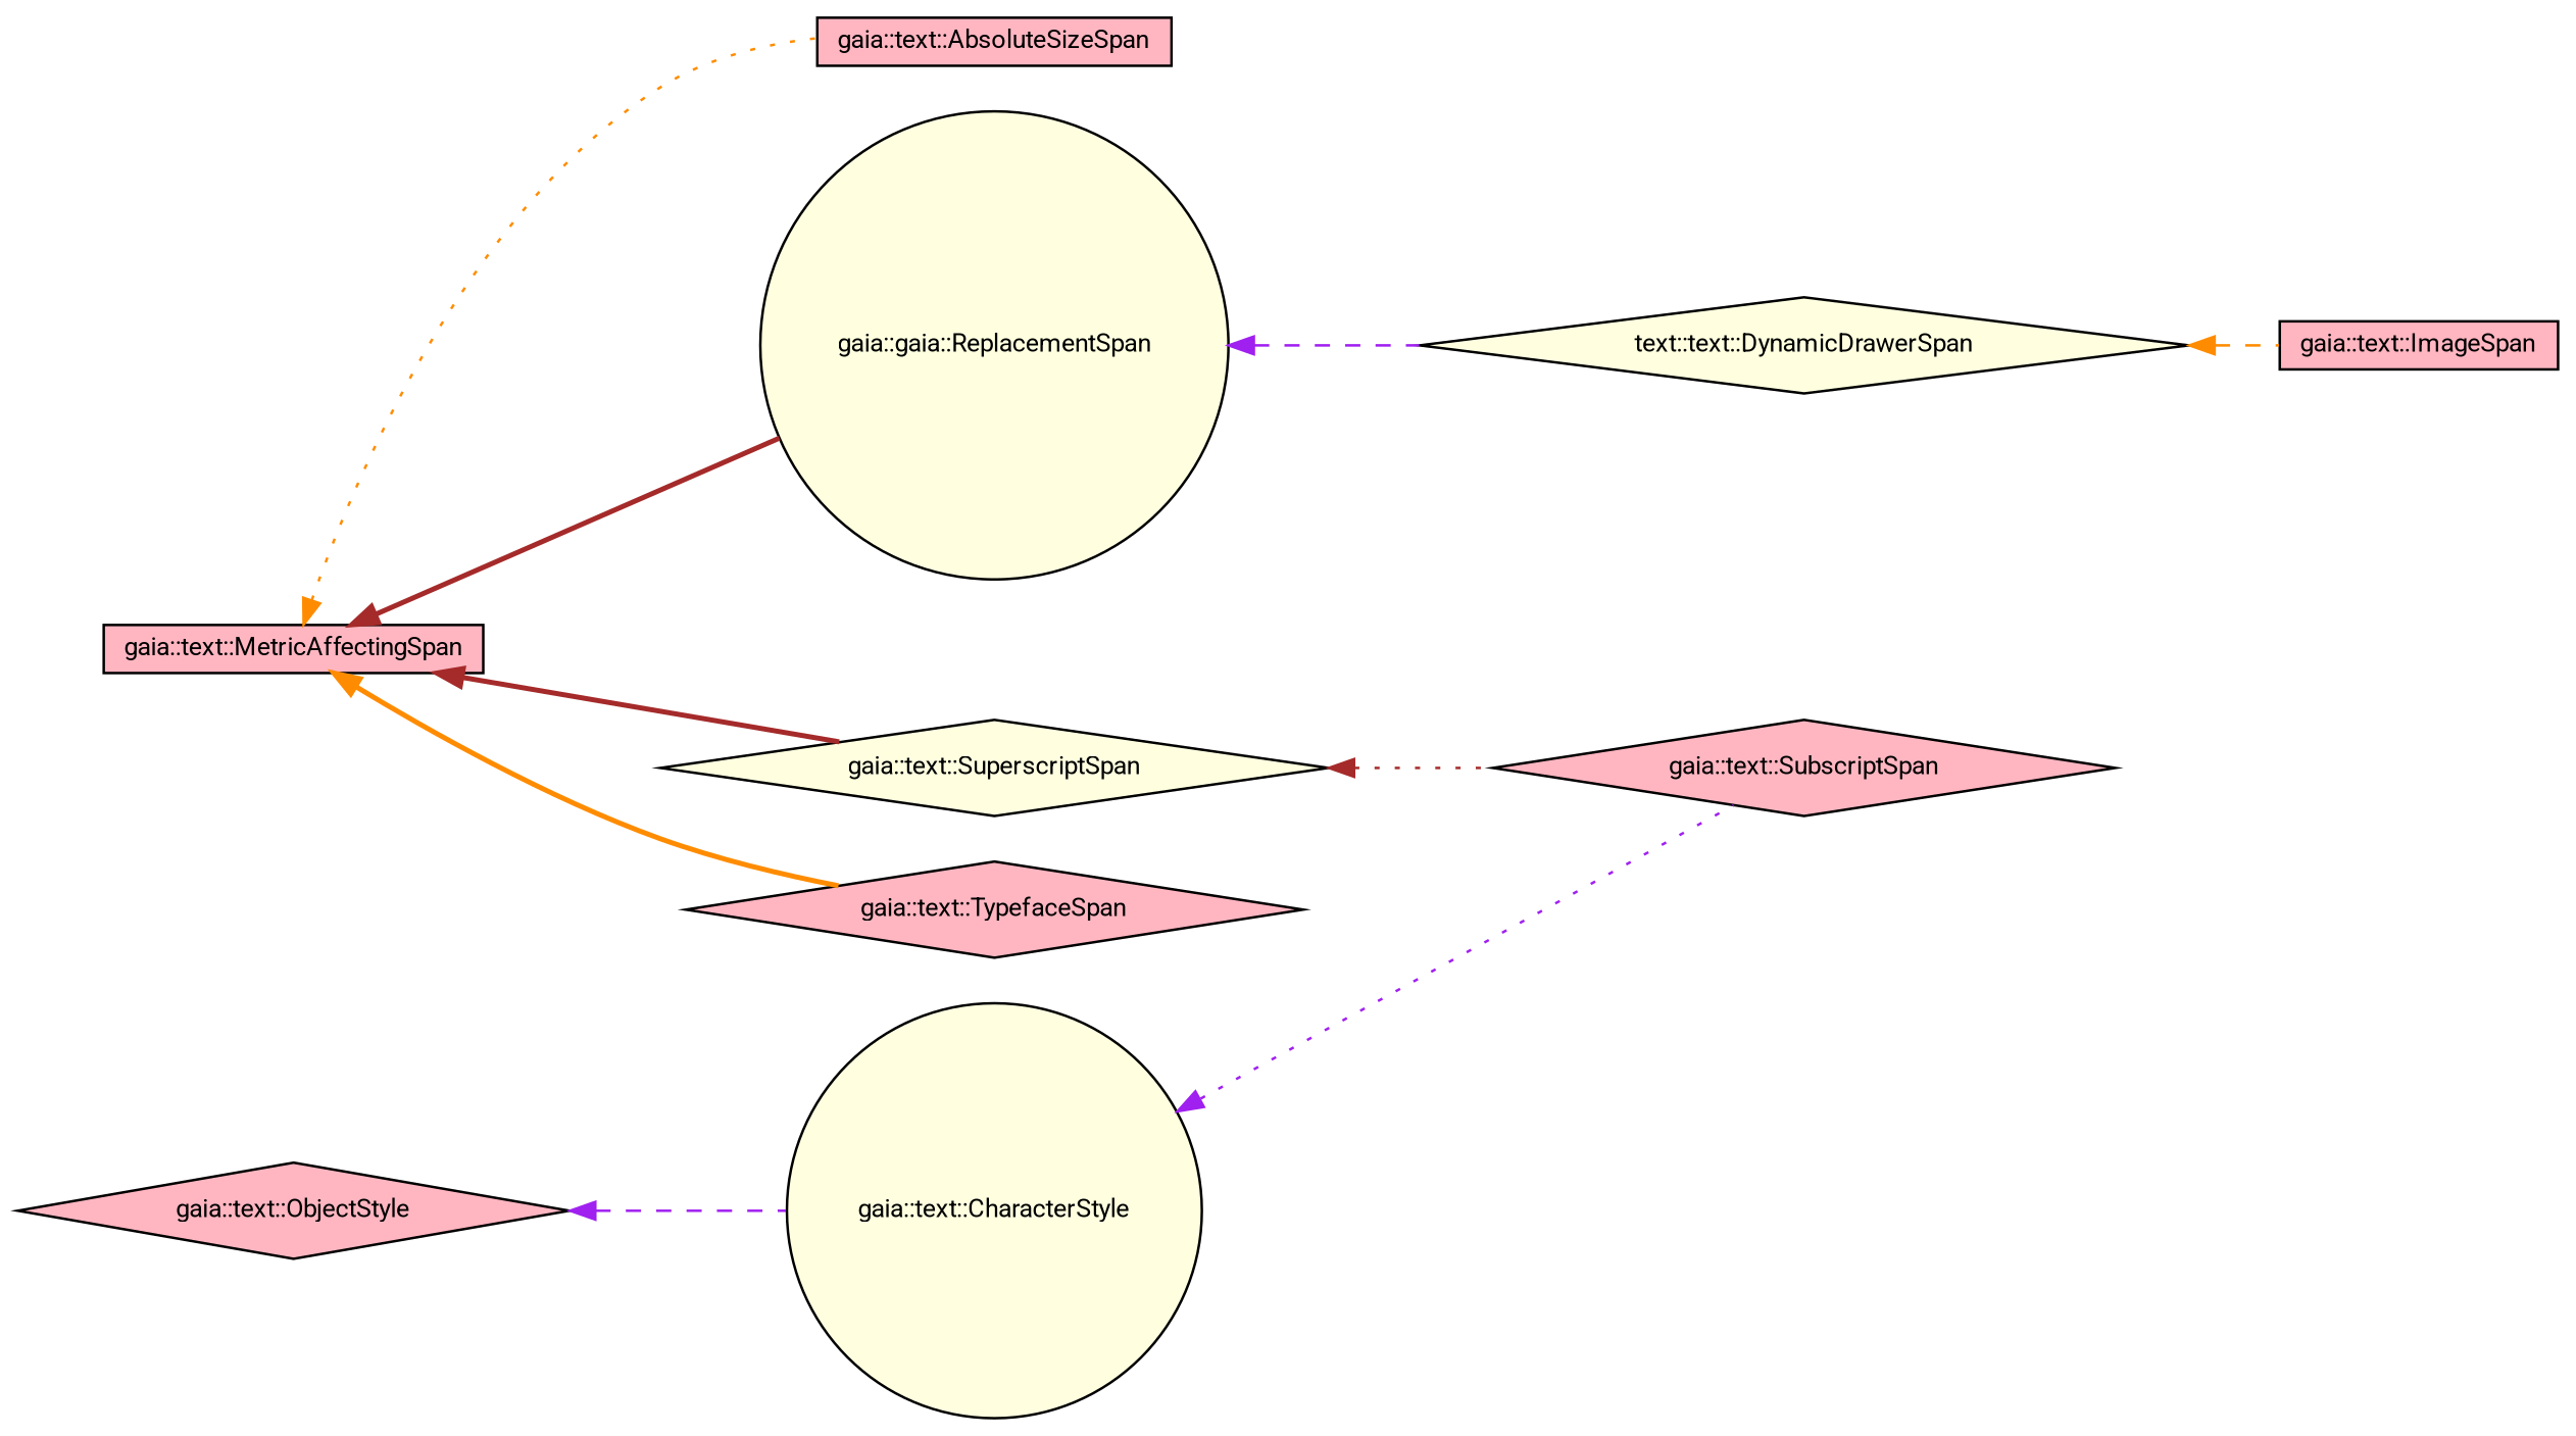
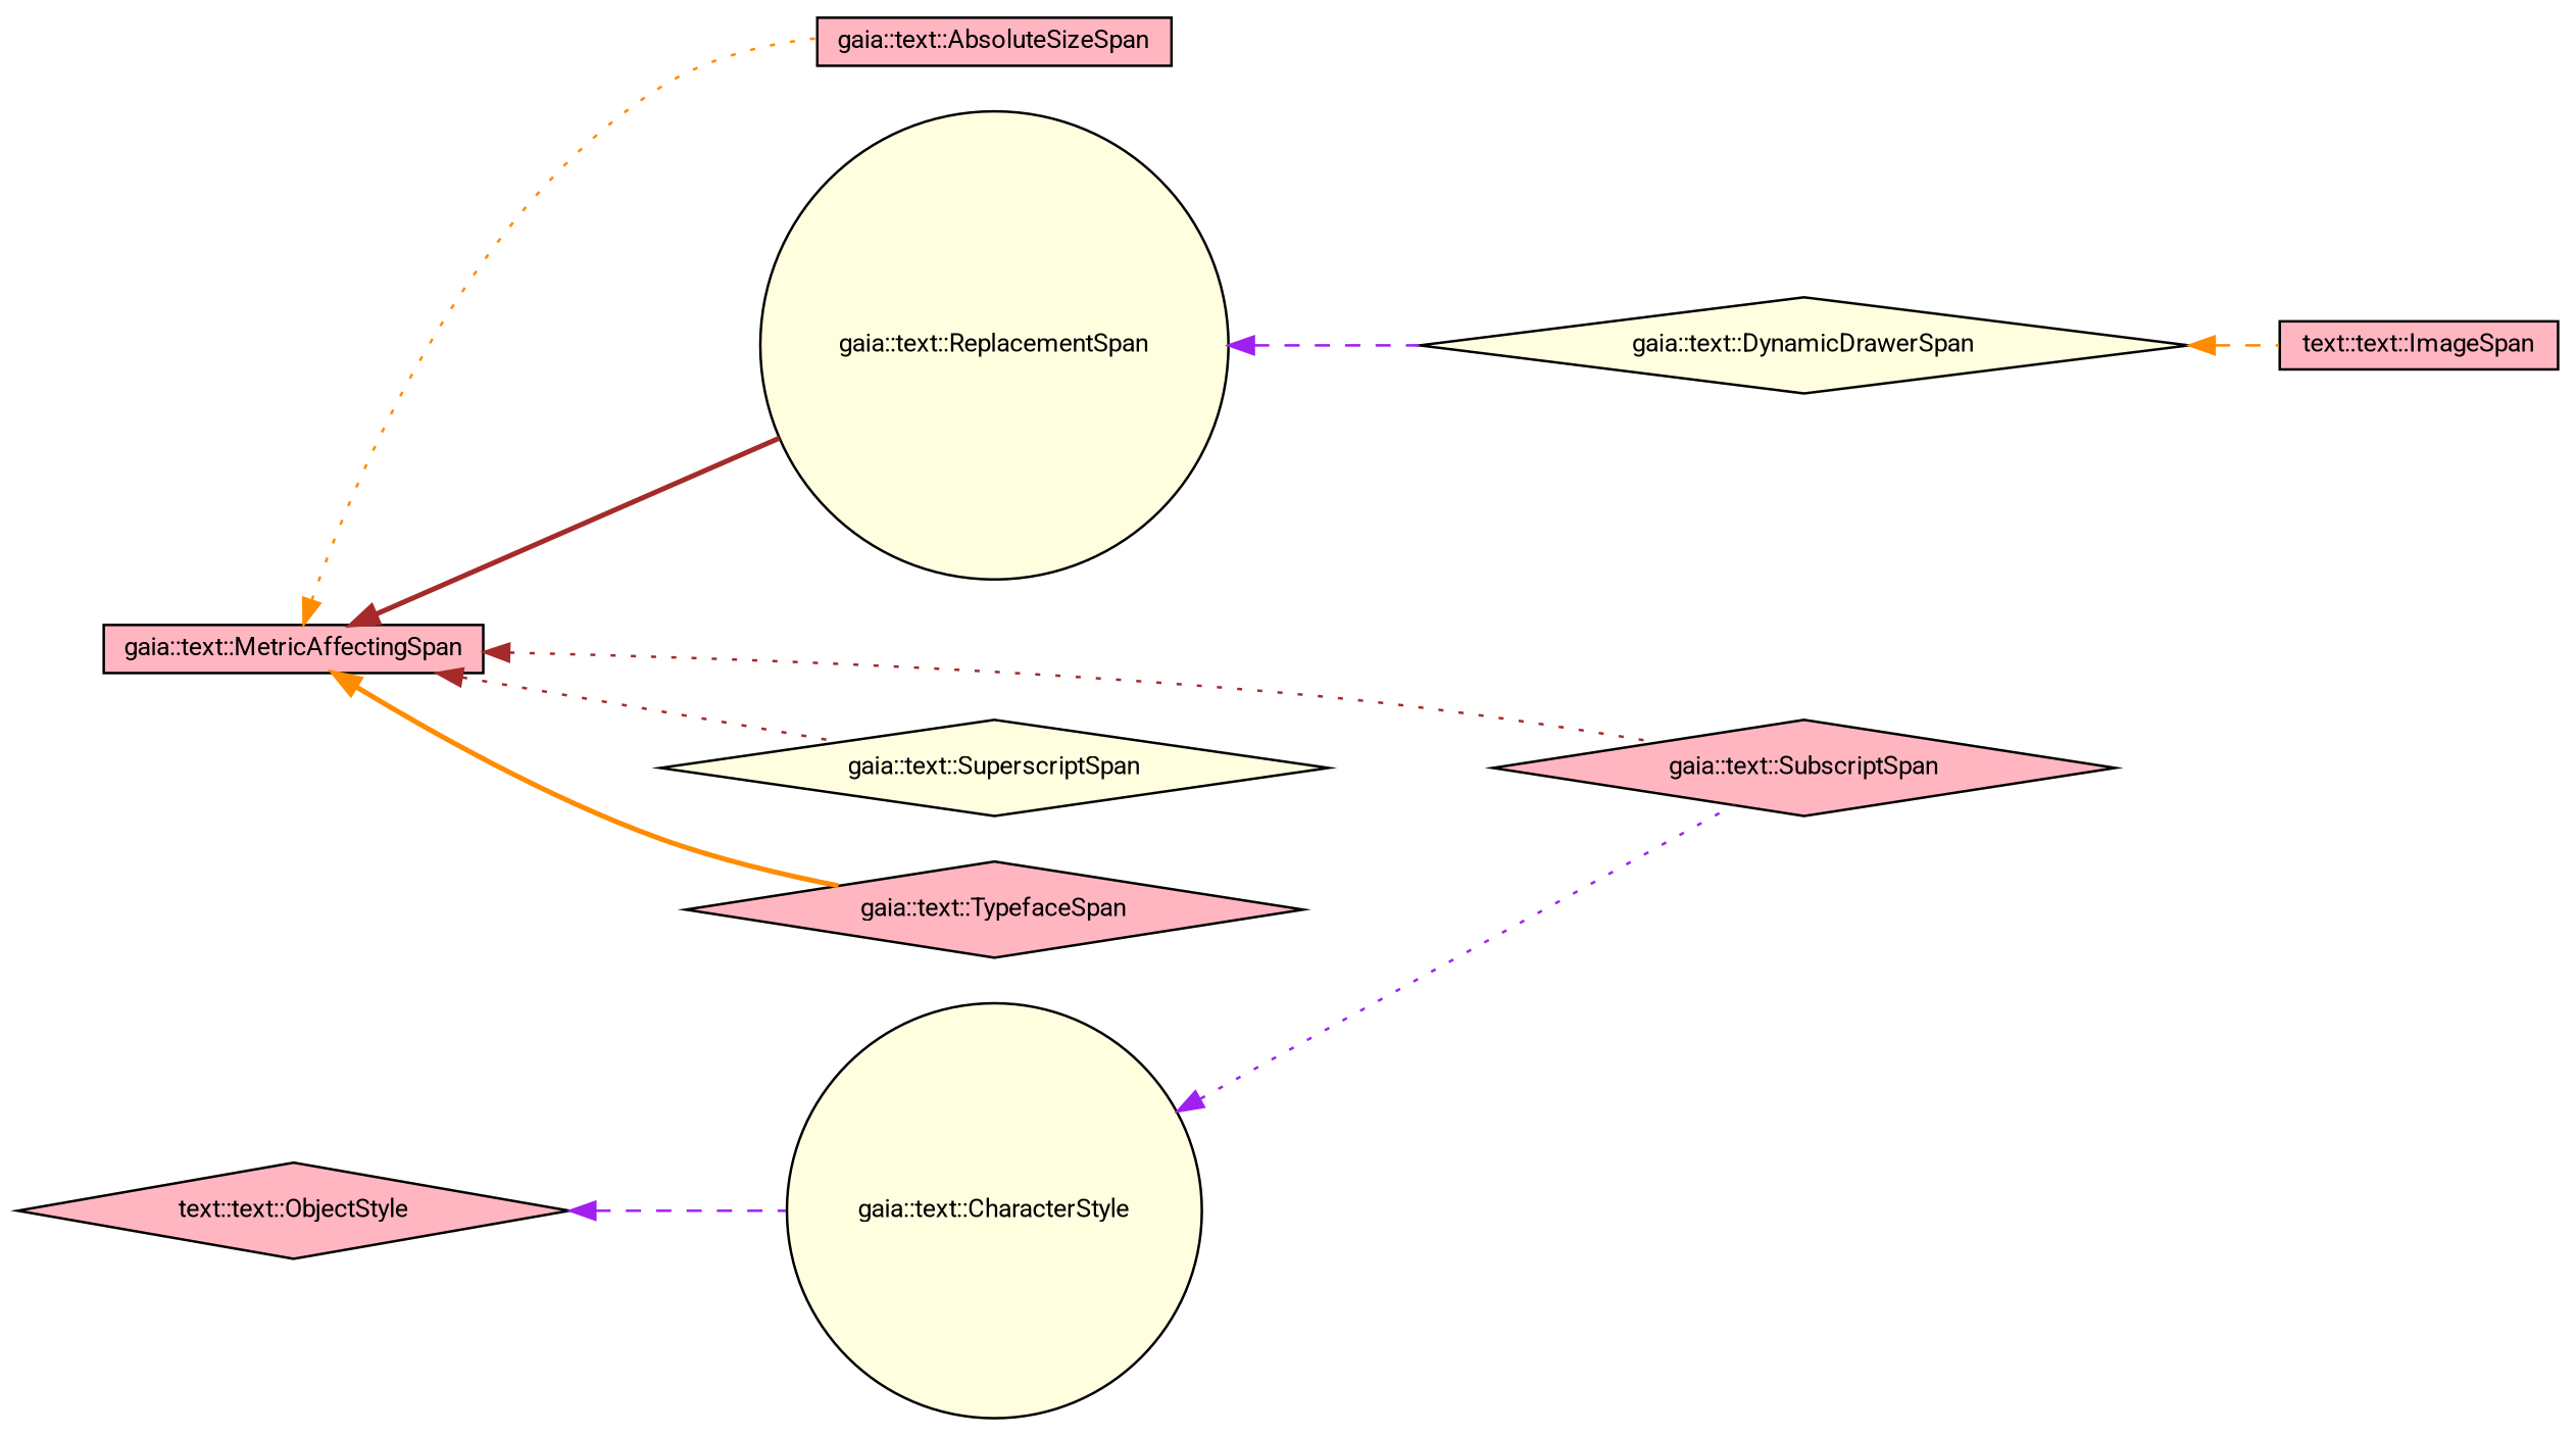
  digraph {
    fontname=Roboto
    rankdir=LR
    node [color=black fillcolor=lightpink fontname=Roboto fontsize=10 shape=diamond style=filled]
    edge [color=darkorange dir=back fontname=Roboto fontsize=10 labelfontname=Helvetica labelfontsize=10 style=dotted]
    n1 [fontcolor=black height=0.2 label="gaia::text::MetricAffectingSpan" shape=box width=0.4]
    n2 [height=0.2 label="gaia::text::AbsoluteSizeSpan" shape=box width=0.4]
-   n3 [fillcolor=lightyellow height=0.2 label="gaia::gaia::ReplacementSpan" shape=circle width=0.4]
+   n3 [fillcolor=lightyellow height=0.2 label="gaia::text::ReplacementSpan" shape=circle width=0.4]
    n4 [height=0.2 label="gaia::text::SubscriptSpan" width=0.4]
    n5 [fillcolor=lightyellow height=0.2 label="gaia::text::SuperscriptSpan" width=0.4]
    n6 [height=0.2 label="gaia::text::TypefaceSpan" width=0.4]
-   n7 [fillcolor=lightyellow height=0.2 label="text::text::DynamicDrawerSpan" width=0.4]
+   n7 [fillcolor=lightyellow height=0.2 label="gaia::text::DynamicDrawerSpan" width=0.4]
    n8 [fillcolor=lightyellow height=0.2 label="gaia::text::CharacterStyle" shape=circle width=0.4]
-   n9 [height=0.2 label="gaia::text::ObjectStyle" width=0.4]
-   n10 [height=0.2 label="gaia::text::ImageSpan" shape=box width=0.4]
+   n9 [height=0.2 label="text::text::ObjectStyle" width=0.4]
+   n10 [height=0.2 label="text::text::ImageSpan" shape=box width=0.4]
    n1 -> n2
    n1 -> n3 [color=brown style=bold]
-   n5 -> n4 [color=brown]
-   n1 -> n5 [color=brown style=bold]
+   n1 -> n4 [color=brown]
+   n1 -> n5 [color=brown]
    n1 -> n6 [style=bold]
    n3 -> n7 [color=purple style=dashed]
    n7 -> n10 [style=dashed]
    n8 -> n4 [color=purple]
    n9 -> n8 [color=purple style=dashed]
  }
